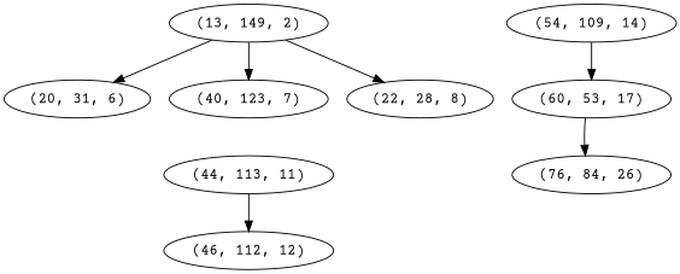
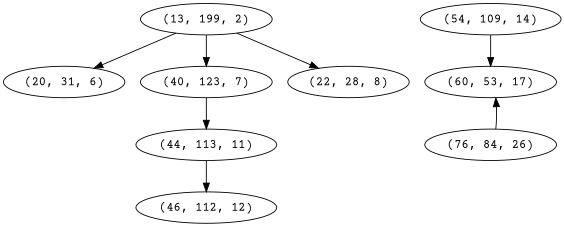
  digraph {
    fontname="Courier Prime"
    node [fontname="Courier Prime"]
    edge [fontname="Courier Prime"]
-   "(13, 149, 2)"
+   "(13, 149, 2)" [label="(13, 199, 2)"]
    "(20, 31, 6)"
    n3 [label="(40, 123, 7)"]
    "(22, 28, 8)"
    "(44, 113, 11)"
    "(46, 112, 12)"
    n7 [label="(60, 53, 17)"]
    "(54, 109, 14)"
    "(76, 84, 26)"
    "(13, 149, 2)" -> "(20, 31, 6)"
    "(13, 149, 2)" -> n3
    "(13, 149, 2)" -> "(22, 28, 8)"
+   n3 -> "(44, 113, 11)"
    "(44, 113, 11)" -> "(46, 112, 12)"
-   n7 -> "(76, 84, 26)"
+   "(76, 84, 26)" -> n7
    "(54, 109, 14)" -> n7
  }
